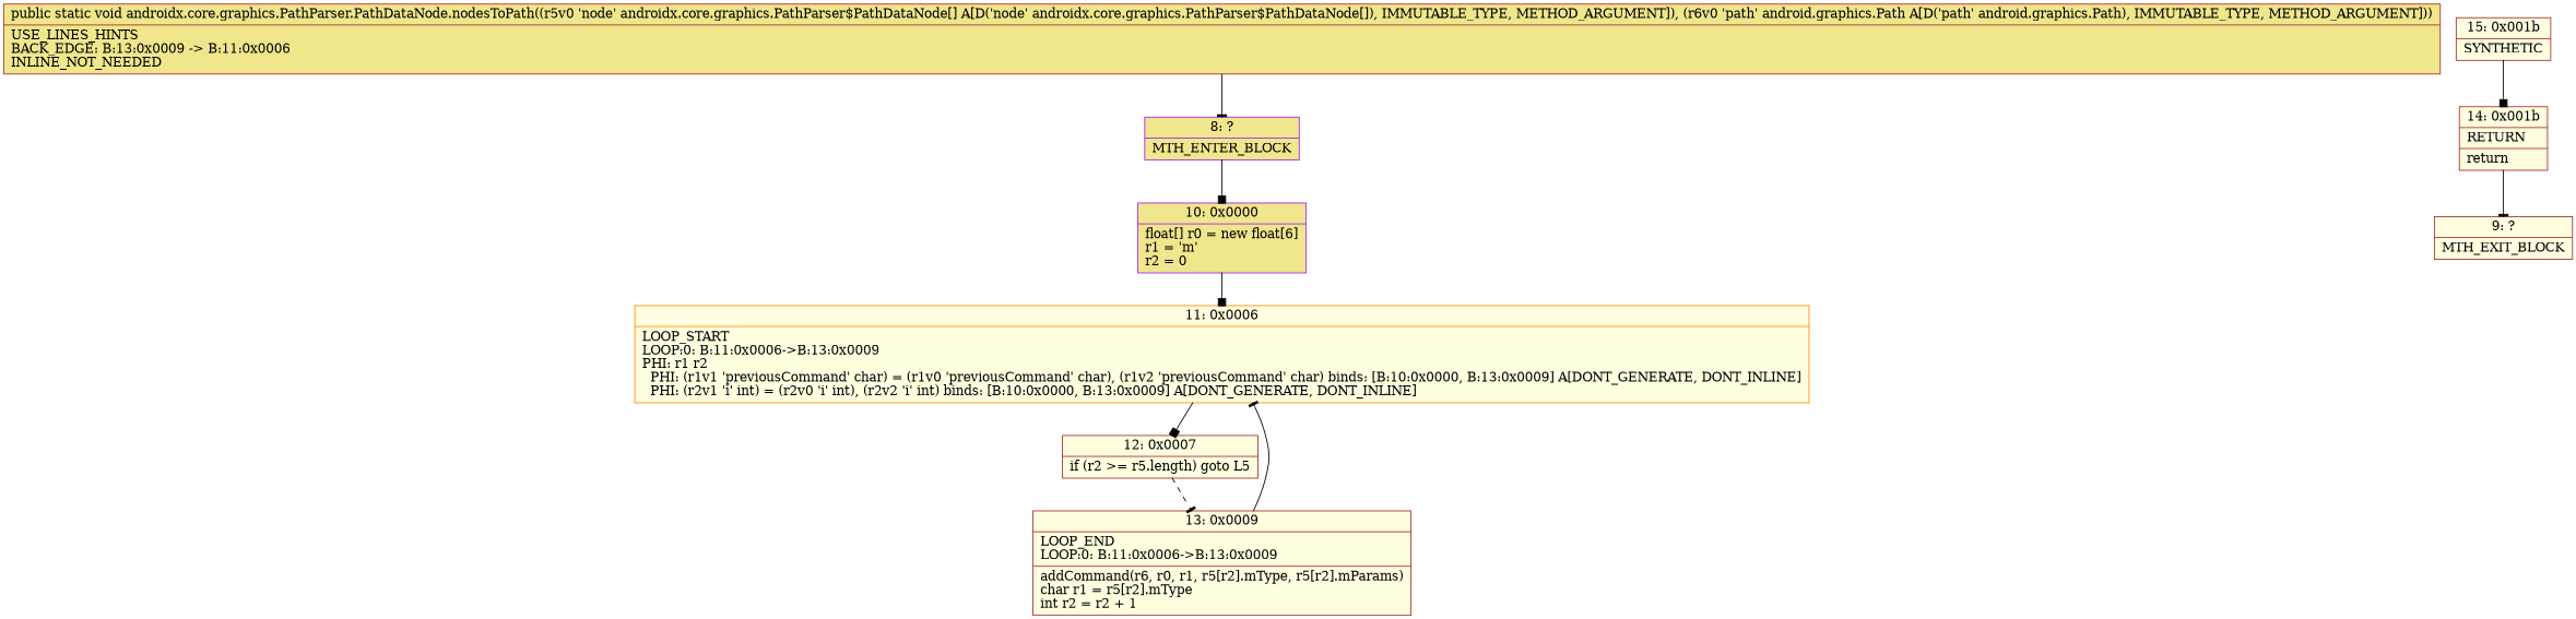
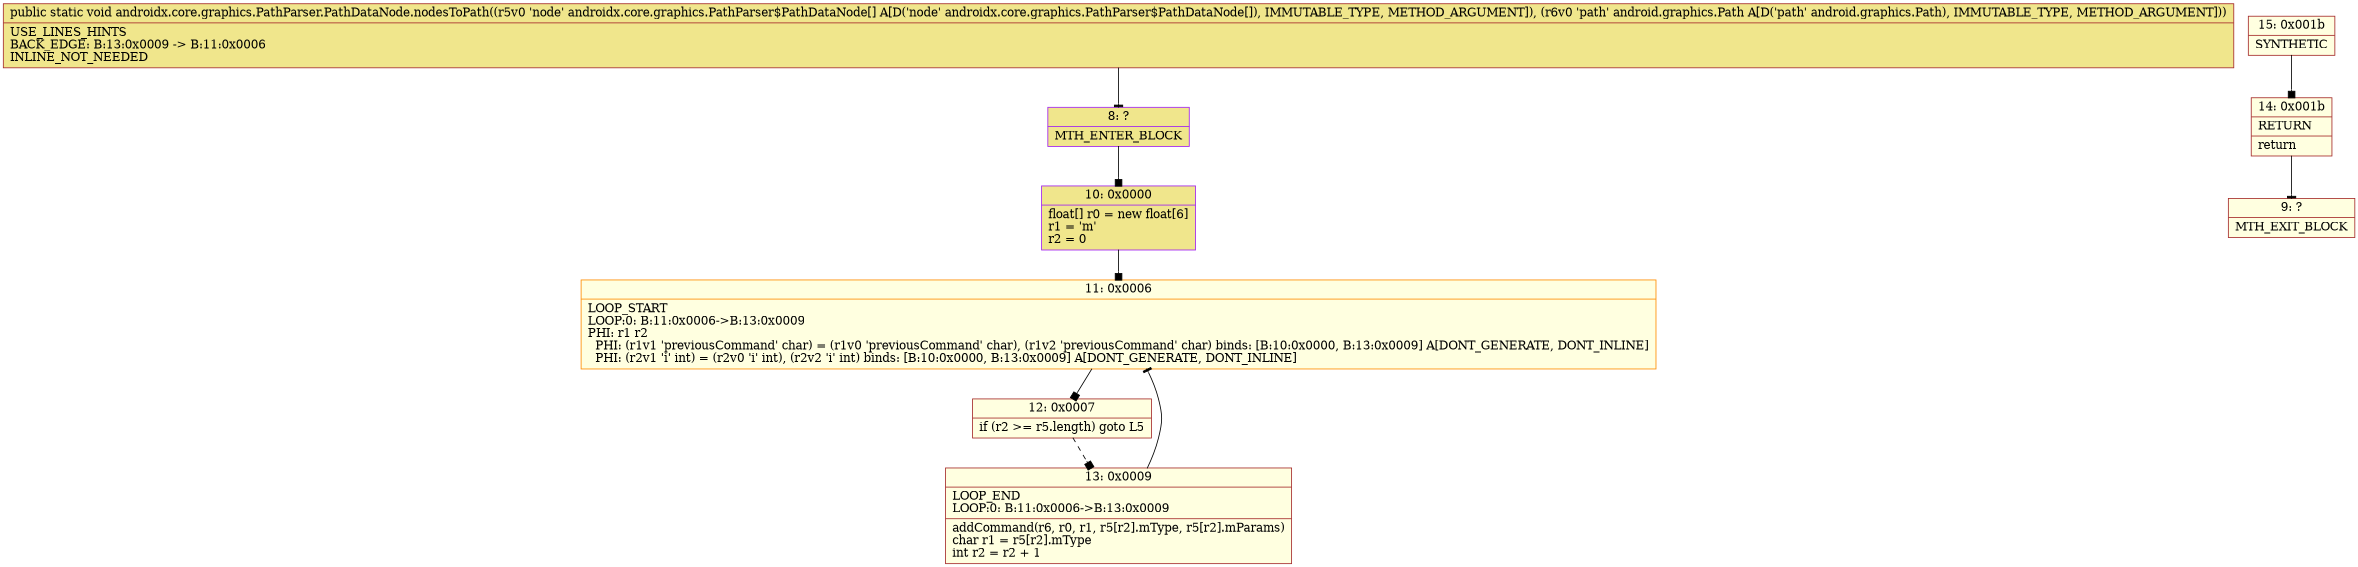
  digraph {
    fontname="DejaVu Serif"
    node [color=brown fillcolor=lightyellow fontname="DejaVu Serif" shape=record style=filled]
    edge [arrowhead=box fontname="DejaVu Serif"]
    n1 [color=purple fillcolor=khaki label="{8\:\ ?|MTH_ENTER_BLOCK\l}"]
    n2 [color=purple fillcolor=khaki label="{10\:\ 0x0000|float[] r0 = new float[6]\lr1 = 'm'\lr2 = 0\l}"]
    n3 [color=darkorange label="{11\:\ 0x0006|LOOP_START\lLOOP:0: B:11:0x0006\-\>B:13:0x0009\lPHI: r1 r2 \l  PHI: (r1v1 'previousCommand' char) = (r1v0 'previousCommand' char), (r1v2 'previousCommand' char) binds: [B:10:0x0000, B:13:0x0009] A[DONT_GENERATE, DONT_INLINE]\l  PHI: (r2v1 'i' int) = (r2v0 'i' int), (r2v2 'i' int) binds: [B:10:0x0000, B:13:0x0009] A[DONT_GENERATE, DONT_INLINE]\l}"]
    n4 [label="{12\:\ 0x0007|if (r2 \>= r5.length) goto L5\l}"]
    n5 [label="{13\:\ 0x0009|LOOP_END\lLOOP:0: B:11:0x0006\-\>B:13:0x0009\l|addCommand(r6, r0, r1, r5[r2].mType, r5[r2].mParams)\lchar r1 = r5[r2].mType\lint r2 = r2 + 1\l}"]
    n6 [label="{15\:\ 0x001b|SYNTHETIC\l}"]
    n7 [label="{14\:\ 0x001b|RETURN\l|return\l}"]
    n8 [label="{9\:\ ?|MTH_EXIT_BLOCK\l}"]
    n9 [fillcolor=khaki label="{public static void androidx.core.graphics.PathParser.PathDataNode.nodesToPath((r5v0 'node' androidx.core.graphics.PathParser$PathDataNode[] A[D('node' androidx.core.graphics.PathParser$PathDataNode[]), IMMUTABLE_TYPE, METHOD_ARGUMENT]), (r6v0 'path' android.graphics.Path A[D('path' android.graphics.Path), IMMUTABLE_TYPE, METHOD_ARGUMENT]))  | USE_LINES_HINTS\lBACK_EDGE: B:13:0x0009 \-\> B:11:0x0006\lINLINE_NOT_NEEDED\l}"]
    n1 -> n2
    n2 -> n3
    n3 -> n4
-   n4 -> n5 [arrowhead=tee style=dashed]
+   n4 -> n5 [style=dashed]
    n5 -> n3 [arrowhead=tee]
    n6 -> n7
    n7 -> n8 [arrowhead=tee]
    n9 -> n1 [arrowhead=tee]
  }
